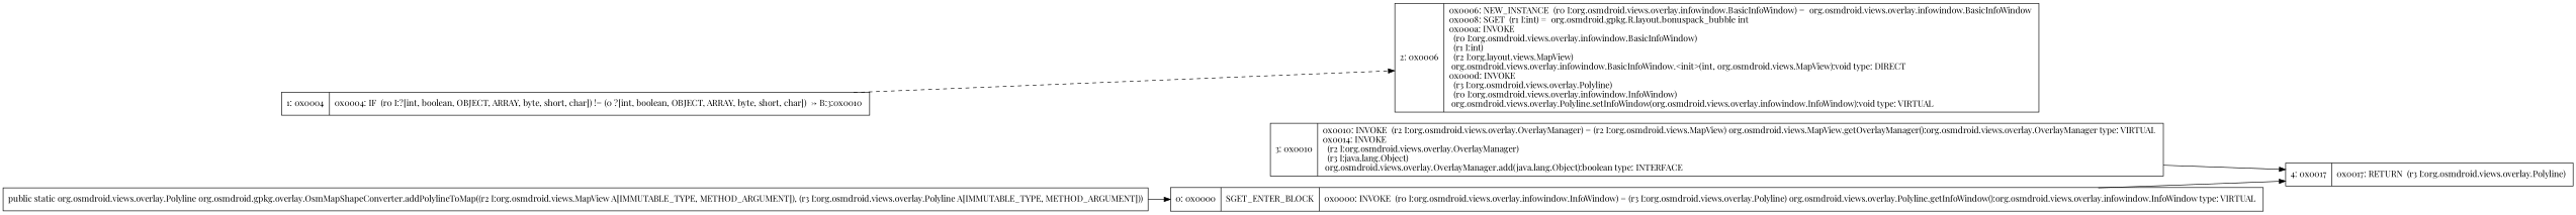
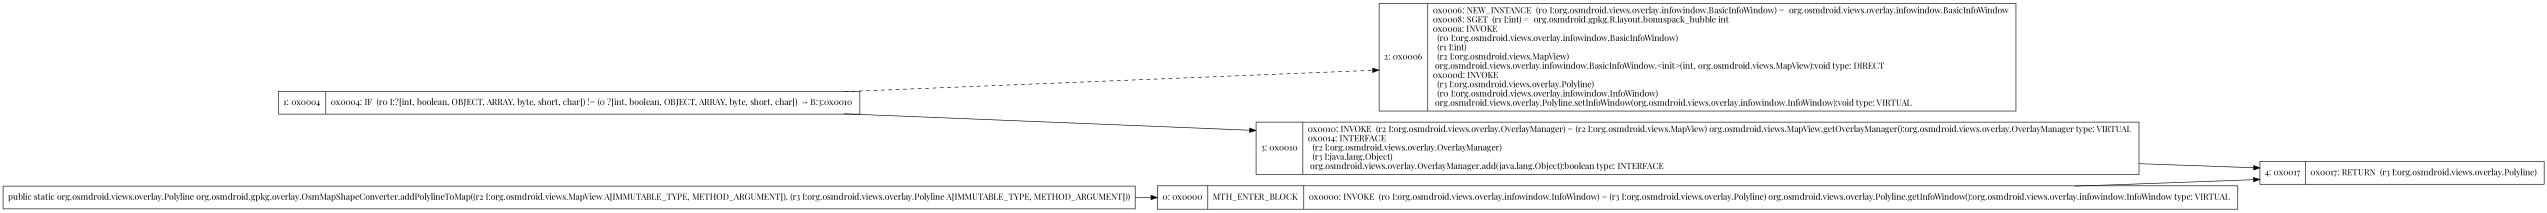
  digraph {
    fontname="Playfair Display"
    rankdir=LR
    node [fontname="Playfair Display" shape=record]
    edge [fontname="Playfair Display"]
-   n1 [label="{0\:\ 0x0000|SGET_ENTER_BLOCK\l|0x0000: INVOKE  (r0 I:org.osmdroid.views.overlay.infowindow.InfoWindow) = (r3 I:org.osmdroid.views.overlay.Polyline) org.osmdroid.views.overlay.Polyline.getInfoWindow():org.osmdroid.views.overlay.infowindow.InfoWindow type: VIRTUAL \l}"]
+   n1 [label="{0\:\ 0x0000|MTH_ENTER_BLOCK\l|0x0000: INVOKE  (r0 I:org.osmdroid.views.overlay.infowindow.InfoWindow) = (r3 I:org.osmdroid.views.overlay.Polyline) org.osmdroid.views.overlay.Polyline.getInfoWindow():org.osmdroid.views.overlay.infowindow.InfoWindow type: VIRTUAL \l}"]
    n2 [label="{4\:\ 0x0017|0x0017: RETURN  (r3 I:org.osmdroid.views.overlay.Polyline) \l}"]
    n3 [label="{1\:\ 0x0004|0x0004: IF  (r0 I:?[int, boolean, OBJECT, ARRAY, byte, short, char]) != (0 ?[int, boolean, OBJECT, ARRAY, byte, short, char])  \-\> B:3:0x0010 \l}"]
-   n4 [label="{2\:\ 0x0006|0x0006: NEW_INSTANCE  (r0 I:org.osmdroid.views.overlay.infowindow.BasicInfoWindow) =  org.osmdroid.views.overlay.infowindow.BasicInfoWindow \l0x0008: SGET  (r1 I:int) =  org.osmdroid.gpkg.R.layout.bonuspack_bubble int \l0x000a: INVOKE  \l  (r0 I:org.osmdroid.views.overlay.infowindow.BasicInfoWindow)\l  (r1 I:int)\l  (r2 I:org.layout.views.MapView)\l org.osmdroid.views.overlay.infowindow.BasicInfoWindow.\<init\>(int, org.osmdroid.views.MapView):void type: DIRECT \l0x000d: INVOKE  \l  (r3 I:org.osmdroid.views.overlay.Polyline)\l  (r0 I:org.osmdroid.views.overlay.infowindow.InfoWindow)\l org.osmdroid.views.overlay.Polyline.setInfoWindow(org.osmdroid.views.overlay.infowindow.InfoWindow):void type: VIRTUAL \l}"]
-   n5 [label="{3\:\ 0x0010|0x0010: INVOKE  (r2 I:org.osmdroid.views.overlay.OverlayManager) = (r2 I:org.osmdroid.views.MapView) org.osmdroid.views.MapView.getOverlayManager():org.osmdroid.views.overlay.OverlayManager type: VIRTUAL \l0x0014: INVOKE  \l  (r2 I:org.osmdroid.views.overlay.OverlayManager)\l  (r3 I:java.lang.Object)\l org.osmdroid.views.overlay.OverlayManager.add(java.lang.Object):boolean type: INTERFACE \l}"]
+   n4 [label="{2\:\ 0x0006|0x0006: NEW_INSTANCE  (r0 I:org.osmdroid.views.overlay.infowindow.BasicInfoWindow) =  org.osmdroid.views.overlay.infowindow.BasicInfoWindow \l0x0008: SGET  (r1 I:int) =  org.osmdroid.gpkg.R.layout.bonuspack_bubble int \l0x000a: INVOKE  \l  (r0 I:org.osmdroid.views.overlay.infowindow.BasicInfoWindow)\l  (r1 I:int)\l  (r2 I:org.osmdroid.views.MapView)\l org.osmdroid.views.overlay.infowindow.BasicInfoWindow.\<init\>(int, org.osmdroid.views.MapView):void type: DIRECT \l0x000d: INVOKE  \l  (r3 I:org.osmdroid.views.overlay.Polyline)\l  (r0 I:org.osmdroid.views.overlay.infowindow.InfoWindow)\l org.osmdroid.views.overlay.Polyline.setInfoWindow(org.osmdroid.views.overlay.infowindow.InfoWindow):void type: VIRTUAL \l}"]
+   n5 [label="{3\:\ 0x0010|0x0010: INVOKE  (r2 I:org.osmdroid.views.overlay.OverlayManager) = (r2 I:org.osmdroid.views.MapView) org.osmdroid.views.MapView.getOverlayManager():org.osmdroid.views.overlay.OverlayManager type: VIRTUAL \l0x0014: INTERFACE  \l  (r2 I:org.osmdroid.views.overlay.OverlayManager)\l  (r3 I:java.lang.Object)\l org.osmdroid.views.overlay.OverlayManager.add(java.lang.Object):boolean type: INTERFACE \l}"]
    n6 [label="{public static org.osmdroid.views.overlay.Polyline org.osmdroid.gpkg.overlay.OsmMapShapeConverter.addPolylineToMap((r2 I:org.osmdroid.views.MapView A[IMMUTABLE_TYPE, METHOD_ARGUMENT]), (r3 I:org.osmdroid.views.overlay.Polyline A[IMMUTABLE_TYPE, METHOD_ARGUMENT])) }"]
    n1 -> n2
    n3 -> n4 [style=dashed]
+   n3 -> n5
    n5 -> n2
    n6 -> n1
  }
